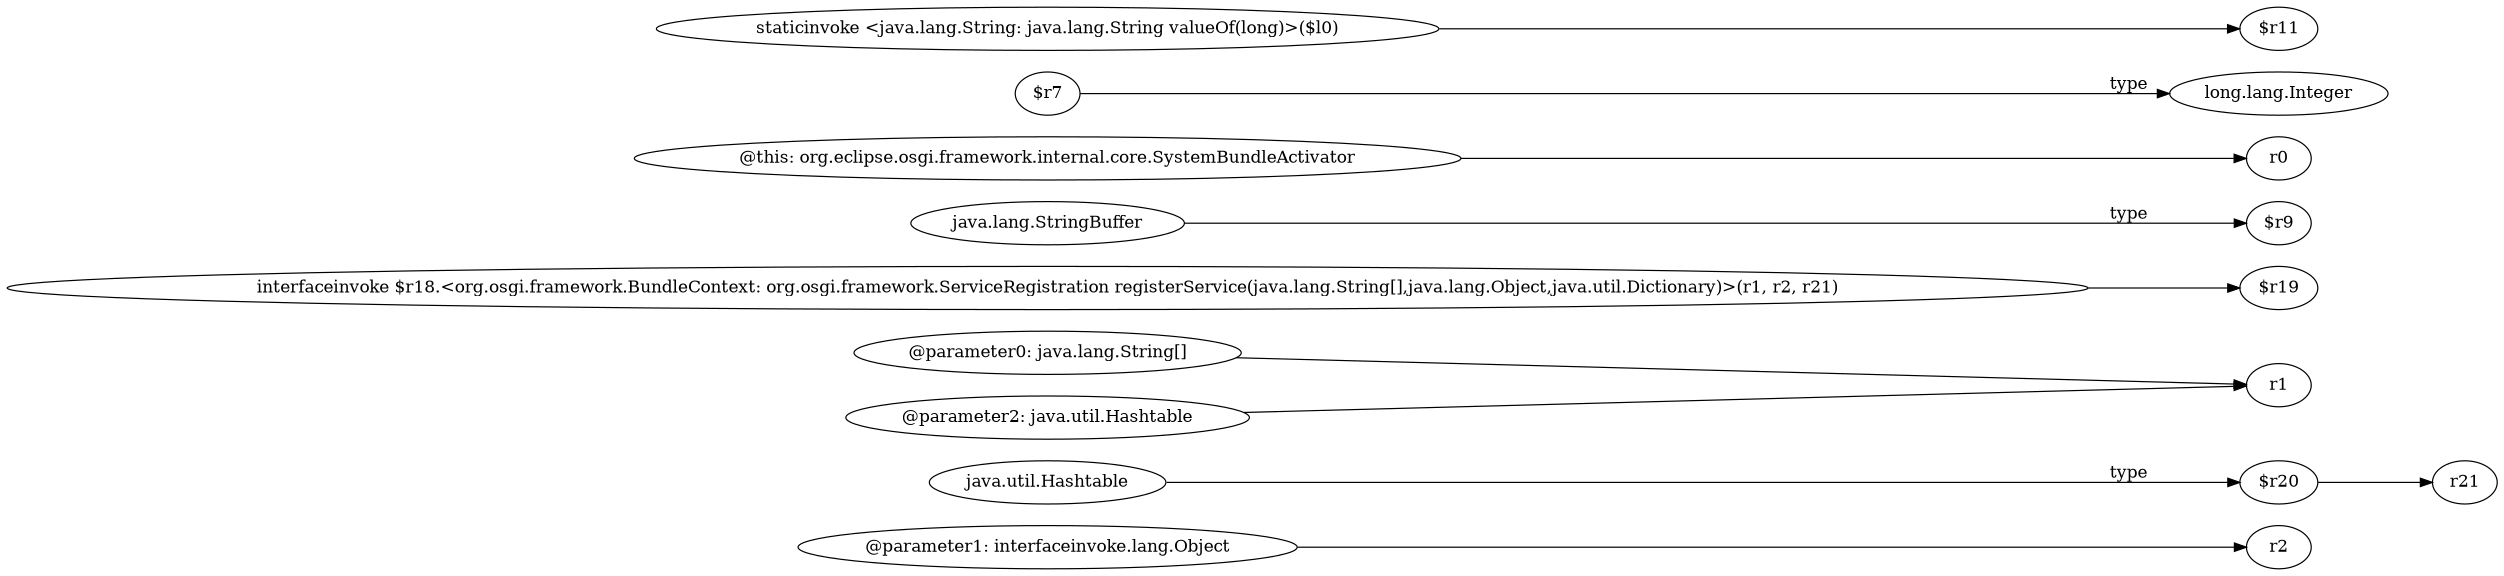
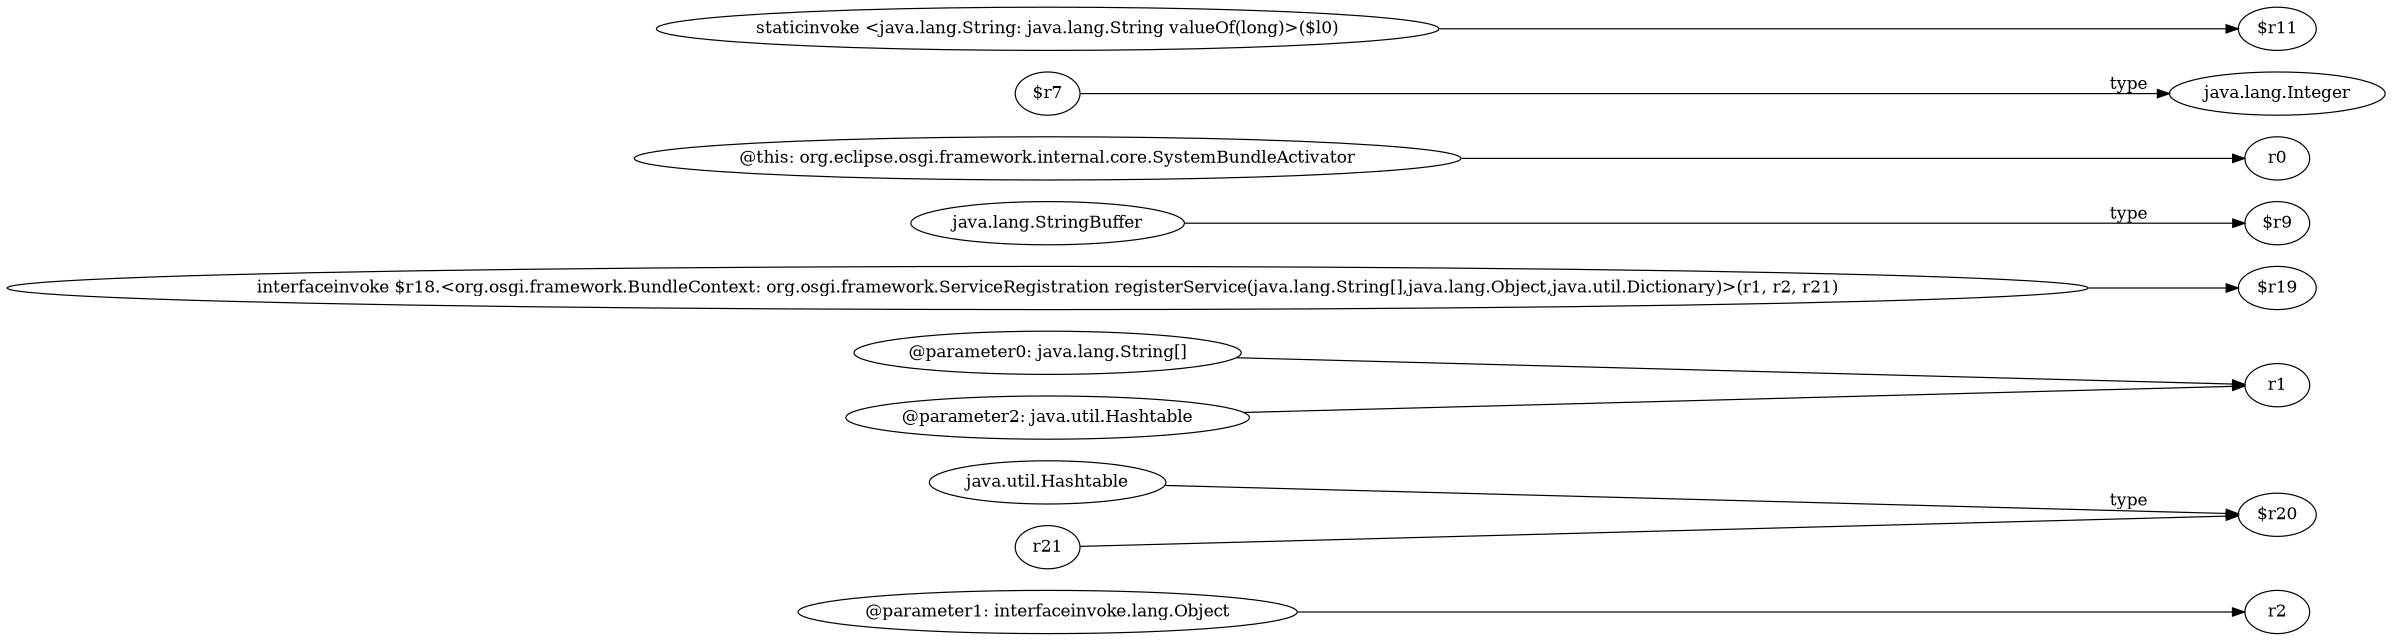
  digraph {
    rankdir=LR
    n1 [label="@parameter1: interfaceinvoke.lang.Object"]
    n2 [label=r2]
    n3 [label="java.util.Hashtable"]
    n4 [label="$r20"]
    n5 [label=r21]
    n6 [label="@parameter0: java.lang.String[]"]
    n7 [label=r1]
    n8 [label="interfaceinvoke $r18.<org.osgi.framework.BundleContext: org.osgi.framework.ServiceRegistration registerService(java.lang.String[],java.lang.Object,java.util.Dictionary)>(r1, r2, r21)"]
    n9 [label="$r19"]
    n10 [label="java.lang.StringBuffer"]
    n11 [label="$r9"]
    n12 [label="@this: org.eclipse.osgi.framework.internal.core.SystemBundleActivator"]
    n13 [label=r0]
-   n14 [label="long.lang.Integer"]
+   n14 [label="java.lang.Integer"]
    n15 [label="$r7"]
    n16 [label="@parameter2: java.util.Hashtable"]
    n17 [label="staticinvoke <java.lang.String: java.lang.String valueOf(long)>($l0)"]
    n18 [label="$r11"]
    n1 -> n2
    n3 -> n4 [label=type]
-   n4 -> n5
+   n5 -> n4
    n6 -> n7
    n8 -> n9
    n10 -> n11 [label=type]
    n12 -> n13
    n15 -> n14 [label=type]
    n16 -> n7
    n17 -> n18
  }
